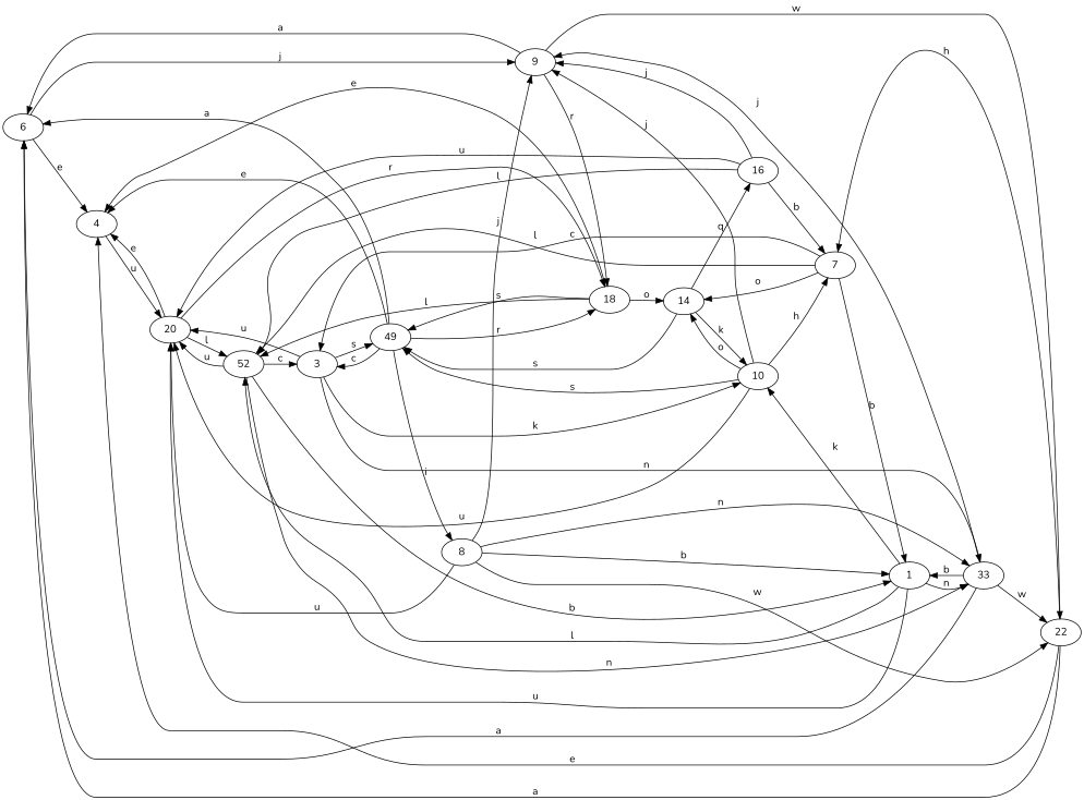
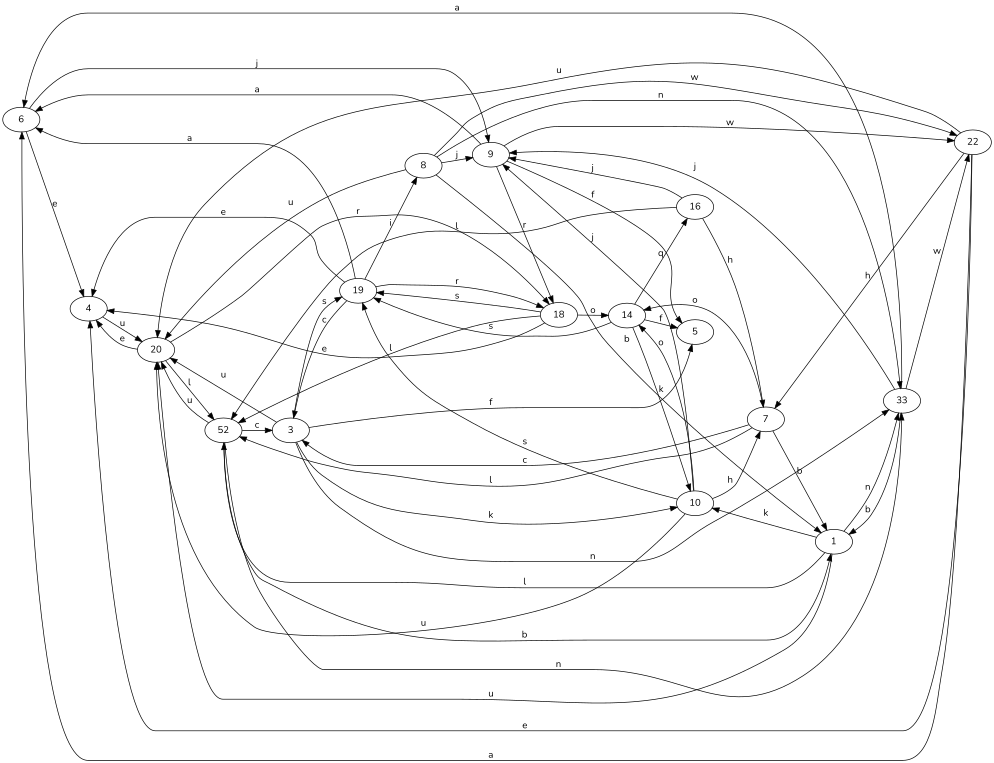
  strict digraph {
    fontname=Nunito
    rankdir=LR
    node [fontname=Nunito]
    edge [fontname=Nunito]
    n1 [label=6]
    4
    9
    20
+   5
    22
    18
    1
    10
    n10 [label=52]
    n11 [label=33]
-   19 [label=49]
+   19
    7
    14
    3
    8
    16
    n1 -> 4 [label=e]
    n1 -> 9 [label=j]
    4 -> 20 [label=u]
    9 -> n1 [label=a]
+   9 -> 5 [label=f]
    9 -> 22 [label=w]
    9 -> 18 [label=r]
    20 -> 4 [label=e]
    20 -> 18 [label=r]
    20 -> n10 [label=l]
    22 -> n1 [label=a]
    22 -> 4 [label=e]
-   16 -> 20 [label=u]
+   22 -> 20 [label=u]
    22 -> 7 [label=h]
    18 -> 4 [label=e]
    18 -> n10 [label=l]
    18 -> 19 [label=s]
    18 -> 14 [label=o]
    1 -> 20 [label=u]
    1 -> 10 [label=k]
    1 -> n10 [label=l]
    1 -> n11 [label=n]
    10 -> 9 [label=j]
    10 -> 20 [label=u]
    10 -> 19 [label=s]
    10 -> 7 [label=h]
    10 -> 14 [label=o]
    n10 -> 20 [label=u]
    n10 -> 1 [label=b]
    n10 -> n11 [label=n]
    n10 -> 3 [label=c]
    n11 -> n1 [label=a]
    n11 -> 9 [label=j]
    n11 -> 22 [label=w]
    n11 -> 1 [label=b]
    19 -> n1 [label=a]
    19 -> 4 [label=e]
    19 -> 18 [label=r]
    19 -> 3 [label=c]
    19 -> 8 [label=i]
    7 -> 1 [label=b]
    7 -> n10 [label=l]
    7 -> 14 [label=o]
    7 -> 3 [label=c]
+   14 -> 5 [label=f]
    14 -> 10 [label=k]
    14 -> 19 [label=s]
    14 -> 16 [label=q]
    3 -> 20 [label=u]
+   3 -> 5 [label=f]
    3 -> 10 [label=k]
    3 -> n11 [label=n]
    3 -> 19 [label=s]
    8 -> 9 [label=j]
    8 -> 20 [label=u]
    8 -> 22 [label=w]
    8 -> 1 [label=b]
    8 -> n11 [label=n]
    16 -> 9 [label=j]
    16 -> n10 [label=l]
-   16 -> 7 [label=b]
+   16 -> 7 [label=h]
  }
